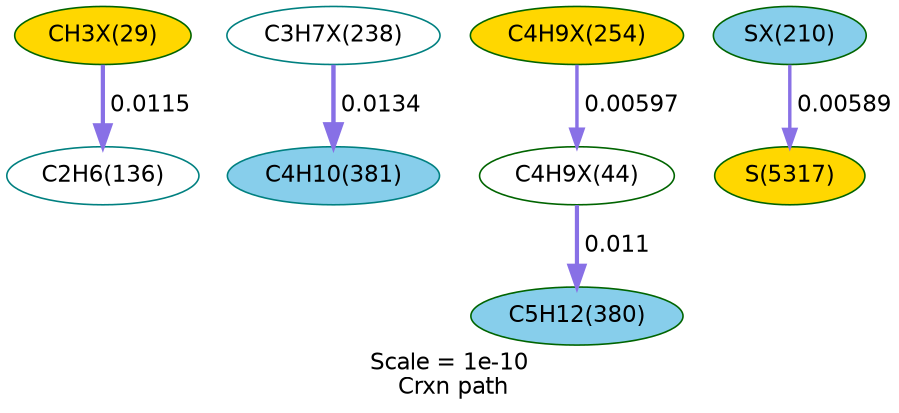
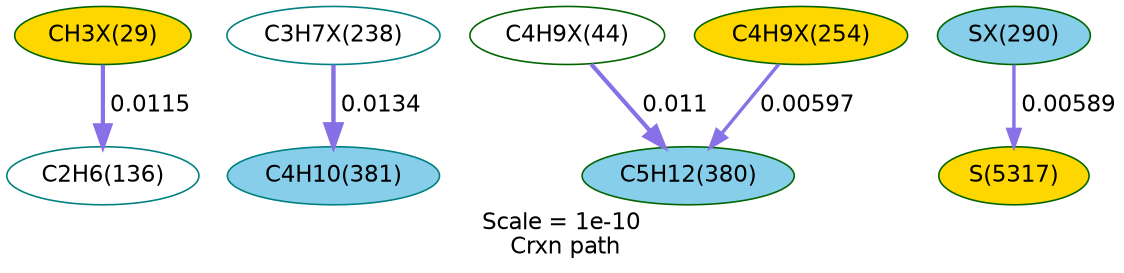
  digraph {
    fontname=Helvetica
    label="Scale = 1e-10\l Crxn path"
    node [color=darkgreen fillcolor=white fontname=Helvetica style=filled]
    edge [color="0.7, 0.511, 0.9" fontname=Helvetica]
    n1 [color=teal label="C2H6(136)"]
    n2 [fillcolor=gold label="CH3X(29)"]
    n3 [color=teal label="C3H7X(238)"]
    n4 [color=teal fillcolor=skyblue label="C4H10(381)"]
    n5 [label="C4H9X(44)"]
    n6 [fillcolor=skyblue label="C5H12(380)"]
    n7 [fillcolor=gold label="C4H9X(254)"]
-   n8 [fillcolor=skyblue label="SX(210)"]
+   n8 [fillcolor=skyblue label="SX(290)"]
    n9 [fillcolor=gold label="S(5317)"]
    n2 -> n1 [arrowsize=1.31 label=" 0.0115" style="setlinewidth(2.63)"]
    n3 -> n4 [arrowsize=1.37 color="0.7, 0.513, 0.9" label=" 0.0134" style="setlinewidth(2.75)"]
    n5 -> n6 [arrowsize=1.3 label=" 0.011" style="setlinewidth(2.59)"]
-   n7 -> n5 [arrowsize=1.07 color="0.7, 0.506, 0.9" label=" 0.00597" style="setlinewidth(2.13)"]
+   n7 -> n6 [arrowsize=1.07 color="0.7, 0.506, 0.9" label=" 0.00597" style="setlinewidth(2.13)"]
    n8 -> n9 [arrowsize=1.06 color="0.7, 0.506, 0.9" label=" 0.00589" style="setlinewidth(2.12)"]
  }
